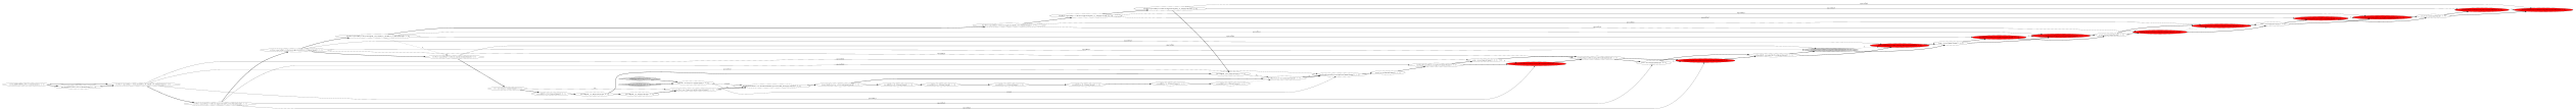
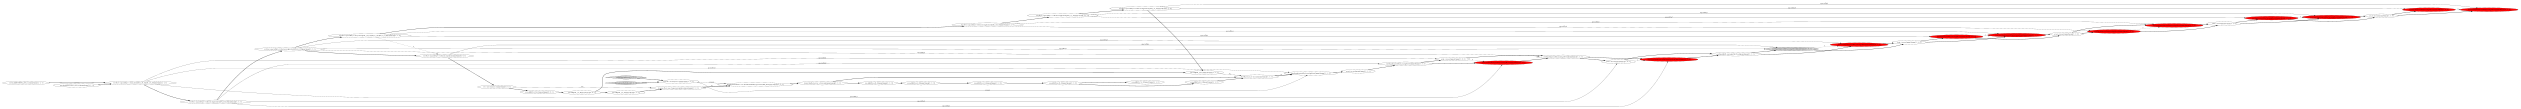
  digraph {
    fontname="EB Garamond"
    rankdir=LR
    node [fillcolor=white fontname="EB Garamond" shape=ellipse style=filled]
    edge [fontname="EB Garamond" style=bold]
    n1 [fillcolor=lightgray label="testApplyMultipleInterval['1', '0', '0']" shape=diamond]
    n2 [label="intervals = new ArrayList<>()@@@3@@@['1', '1', '1']"]
    n3 [label="assertEquals(expectedDay1,actual.getRows())@@@18@@@['1', '1', '1']"]
    n4 [label="RowBucketIterable rbi = new RowBucketIterable(seq,intervals,ONE_DAY)@@@15@@@['1', '1', '1']"]
    n5 [label="assertEquals(expectedDay2,actual.getRows())@@@20@@@['1', '1', '1']"]
    n6 [label="actual = iter.next()@@@21@@@['1', '0', '1']"]
    n7 [fillcolor=red label="Assert.assertEquals(expectedDay1,actual.getRows())@@@28@@@['0', '1', '0']"]
    n8 [label="assertEquals(expectedDay3,actual.getRows())@@@22@@@['1', '1', '1']"]
    n9 [label="actual = iter.next()@@@19@@@['1', '1', '1']"]
    n10 [fillcolor=red label="Assert.assertEquals(expectedDay4,actual.getRows())@@@34@@@['0', '1', '0']"]
    n11 [label="actual = iter.next()@@@35@@@['1', '1', '0']"]
    n12 [fillcolor=red label="assertEquals(expectedDay6,actual.getRows())@@@36@@@['1', '0', '0']"]
    n13 [fillcolor=red label="Assert.assertEquals(expectedDay6,actual.getRows())@@@36@@@['0', '1', '0']"]
    n14 [label="actual = iter.next()@@@37@@@['1', '1', '0']"]
    n15 [fillcolor=red label="assertEquals(expectedDay7,actual.getRows())@@@38@@@['1', '0', '0']"]
    n16 [fillcolor=red label="Assert.assertEquals(expectedDay7,actual.getRows())@@@38@@@['0', '1', '0']"]
    n17 [fillcolor=red label="Assert.assertEquals(expectedDay3,actual.getRows())@@@32@@@['0', '1', '0']"]
    n18 [label="actual = iter.next()@@@33@@@['1', '1', '0']"]
    n19 [fillcolor=red label="assertEquals(expectedDay4,actual.getRows())@@@34@@@['1', '0', '0']"]
    n20 [label="intervals.add(INTERVAL_JAN_1_4)@@@4@@@['1', '1', '1']"]
    n21 [label="intervals.add(INTERVAL_JAN_6_8)@@@5@@@['1', '1', '0']"]
    n22 [label="List<Row> expectedDay1 = Arrays.asList(JAN_1_M_10,JAN_1_F_20)@@@5@@@['1', '1', '1']"]
    n23 [label="List<Row> expectedDay2 = Collections.singletonList(JAN_2_M_10)@@@6@@@['1', '1', '1']"]
    n24 [label="Iterator<RowBucket> iter = rbi.iterator()@@@16@@@['1', '1', '1']"]
    n25 [fillcolor=lightgray label="assertEquals(expectedDay4,actual.getRows())@@@25@@@['1', '0', '1']"]
    n26 [label="Sequence<Row> seq = Sequences.simple(rows)@@@14@@@['1', '1', '1']"]
    n27 [label="rows.add(JAN_8_U_30)@@@23@@@['1', '1', '0']"]
    n28 [label="RowBucket actual = iter.next()@@@17@@@['1', '1', '1']"]
    n29 [label="rows.add(JAN_7_F_20)@@@22@@@['1', '1', '0']"]
    n30 [label="rows.add(JAN_4_U_30)@@@20@@@['1', '1', '0']"]
    n31 [label="rows.add(JAN_6_M_10)@@@21@@@['1', '1', '0']"]
    n32 [label="List<Row> expectedDay7 = Collections.singletonList(JAN_7_F_20)@@@11@@@['1', '1', '0']"]
    n33 [label="List<Row> expectedDay8 = Collections.singletonList(JAN_8_U_30)@@@12@@@['1', '1', '0']"]
    n34 [fillcolor=red label="assertEquals(expectedDay8,actual.getRows())@@@40@@@['1', '0', '0']"]
    n35 [label="rows.add(JAN_2_M_10)@@@12@@@['1', '1', '1']"]
    n36 [fillcolor=red label="Assert.assertEquals(expectedDay8,actual.getRows())@@@40@@@['0', '1', '0']"]
    n37 [label="actual = iter.next()@@@39@@@['1', '1', '0']"]
    n38 [label="List<Row> expectedDay4 = Collections.emptyList()@@@8@@@['0', '0', '1']"]
    n39 [label="rows = new ArrayList<>()@@@9@@@['0', '0', '1']"]
    n40 [label="rows.add(JAN_1_M_10)@@@10@@@['0', '0', '1']"]
    n41 [label="assertEquals(JAN_4,actual.getDateTime())@@@24@@@['1', '1', '1']"]
    n42 [fillcolor=red label="Assert.assertEquals(expectedDay2,actual.getRows())@@@30@@@['0', '1', '0']"]
    n43 [label="List<Row> expectedDay4 = Arrays.asList(JAN_4_M_10,JAN_4_F_20,JAN_4_U_30)@@@9@@@['1', '1', '0']"]
    n44 [label="List<Row> expectedDay6 = Collections.singletonList(JAN_6_M_10)@@@10@@@['1', '1', '0']"]
    n45 [label="actual = iter.next()@@@23@@@['1', '0', '1']"]
    n46 [label="rows.add(JAN_4_F_20)@@@19@@@['1', '1', '0']"]
    n47 [label="rows.add(JAN_4_M_10)@@@18@@@['1', '1', '0']"]
    n48 [fillcolor=lightgray label="testApplyLastDayNoRows['0', '0', '1']" shape=diamond]
    n49 [label="rows.add(JAN_1_F_20)@@@11@@@['0', '0', '1']"]
    n50 [label="rows.add(JAN_3_F_20)@@@13@@@['1', '1', '1']"]
    n51 [label="List<Row> expectedDay3 = Collections.singletonList(JAN_3_F_20)@@@7@@@['1', '1', '1']"]
    n1 -> n2
    n2 -> n3 [label=intervals style=solid]
    n2 -> n4 [label=intervals style=solid]
    n3 -> n9
    n4 -> n24
    n5 -> n6
    n5 -> n7
    n6 -> n7 [label=0 style=dashed]
    n6 -> n8
    n7 -> n8
    n8 -> n42
    n8 -> n45
    n9 -> n5
    n10 -> n11
    n11 -> n12
    n11 -> n13
    n12 -> n13 [label=0 style=dashed]
    n12 -> n14
    n13 -> n14
    n14 -> n15
    n14 -> n16
    n15 -> n16 [label=0 style=dashed]
    n15 -> n37
    n16 -> n37
    n17 -> n18
    n18 -> n10
    n18 -> n19
    n19 -> n10 [label=0 style=dashed]
    n19 -> n11
-   n20 -> n21
    n20 -> n22
    n21 -> n22
    n22 -> n3 [label=expectedDay1 style=solid]
    n22 -> n6 [label=expectedDay1 style=solid]
    n22 -> n7 [label=expectedDay1 style=solid]
    n22 -> n23
    n23 -> n5 [label=expectedDay2 style=solid]
    n23 -> n42 [label=expectedDay2 style=solid]
    n23 -> n45 [label=expectedDay2 style=solid]
    n23 -> n51
    n24 -> n28
    n24 -> n47
    n25 -> n17 [label=0 style=dashed]
    n25 -> n18
    n26 -> n4
    n26 -> n4 [label=seq style=solid]
-   n27 -> n28 [style=dashed]
+   n27 -> n28
    n28 -> n3 [label=seq style=solid]
    n28 -> n3
-   n29 -> n27
+   n31 -> n27
    n30 -> n31
    n31 -> n29
    n32 -> n15 [label=expectedDay7 style=solid]
    n32 -> n16 [label=expectedDay7 style=solid]
    n32 -> n33
    n33 -> n34 [label=expectedDay8 style=solid]
    n33 -> n35
    n33 -> n36 [label=expectedDay8 style=solid]
    n34 -> n36 [label=0 style=dashed]
    n35 -> n28 [label=seq style=solid]
    n37 -> n34
    n37 -> n36
    n38 -> n25 [label=expectedDay4 style=solid]
    n38 -> n39
    n39 -> n26 [label=rows style=solid]
    n39 -> n40
    n40 -> n49
    n41 -> n17
    n41 -> n25
    n42 -> n41
    n43 -> n10 [label=expectedDay4 style=solid]
    n43 -> n19 [label=expectedDay4 style=solid]
    n43 -> n38 [label=0 style=dashed]
    n43 -> n44
    n44 -> n12 [label=expectedDay6 style=solid]
    n44 -> n13 [label=expectedDay6 style=solid]
    n44 -> n32
    n45 -> n41
    n45 -> n42 [label=0 style=dashed]
    n46 -> n30
    n47 -> n46
    n48 -> n2
    n49 -> n35
    n49 -> n50
    n50 -> n26
    n51 -> n8 [label=expectedDay3 style=solid]
    n51 -> n17 [label=expectedDay3 style=solid]
    n51 -> n25 [label=expectedDay3 style=solid]
    n51 -> n38
    n51 -> n43
  }
